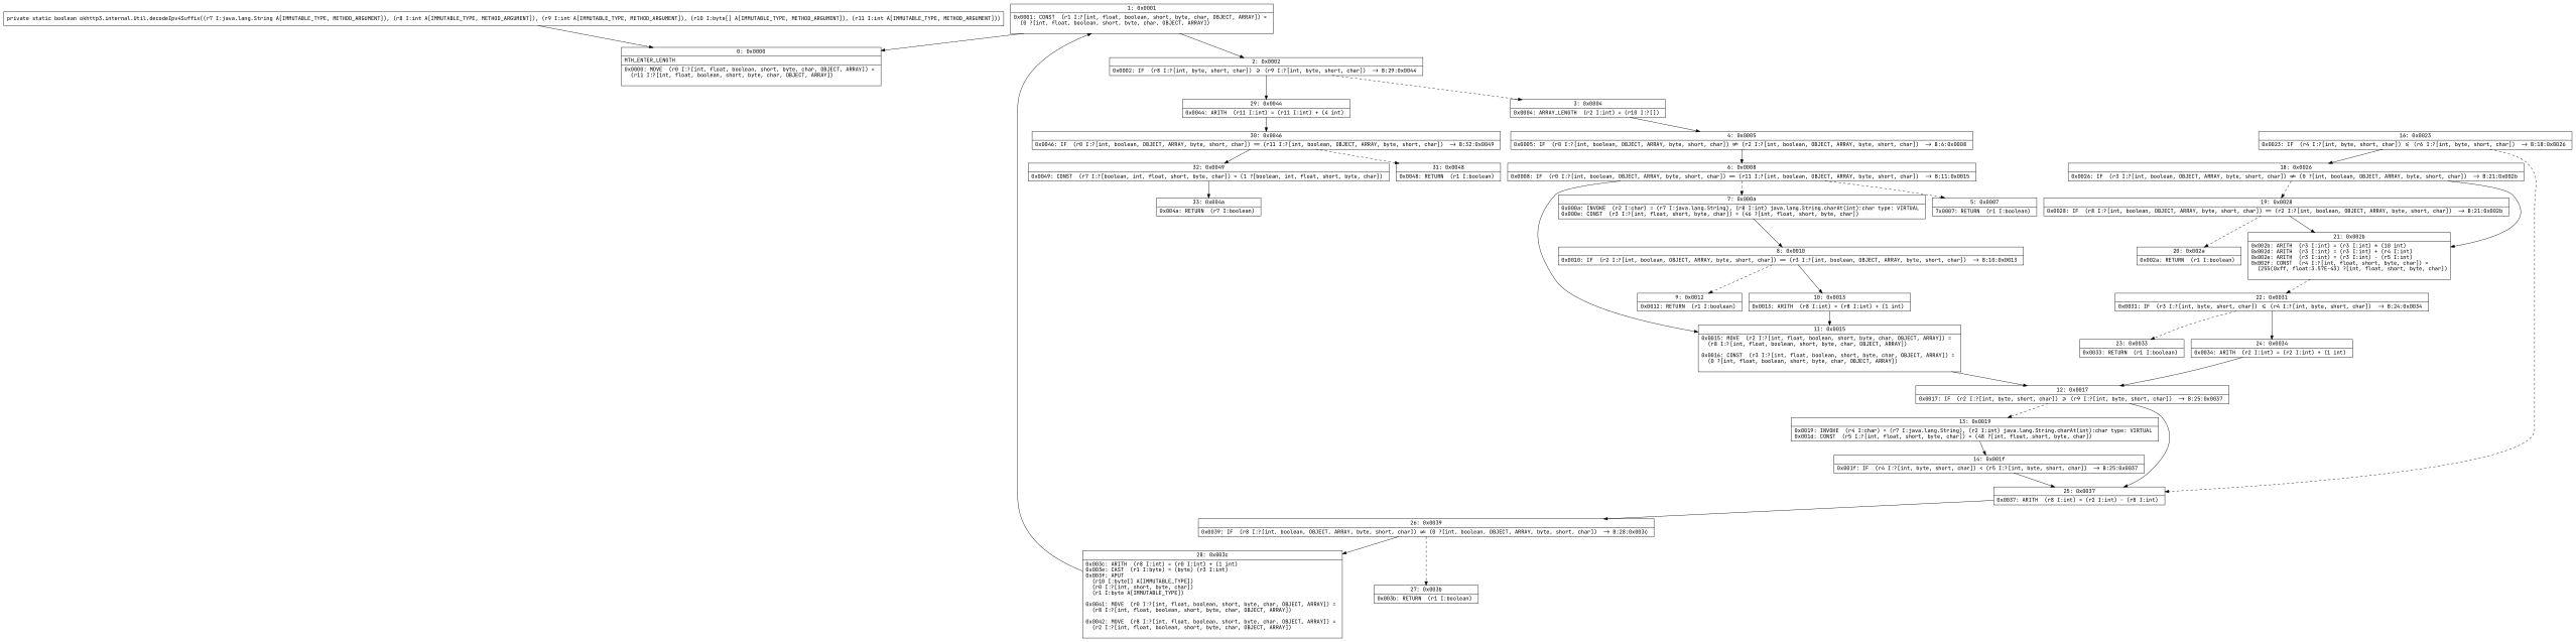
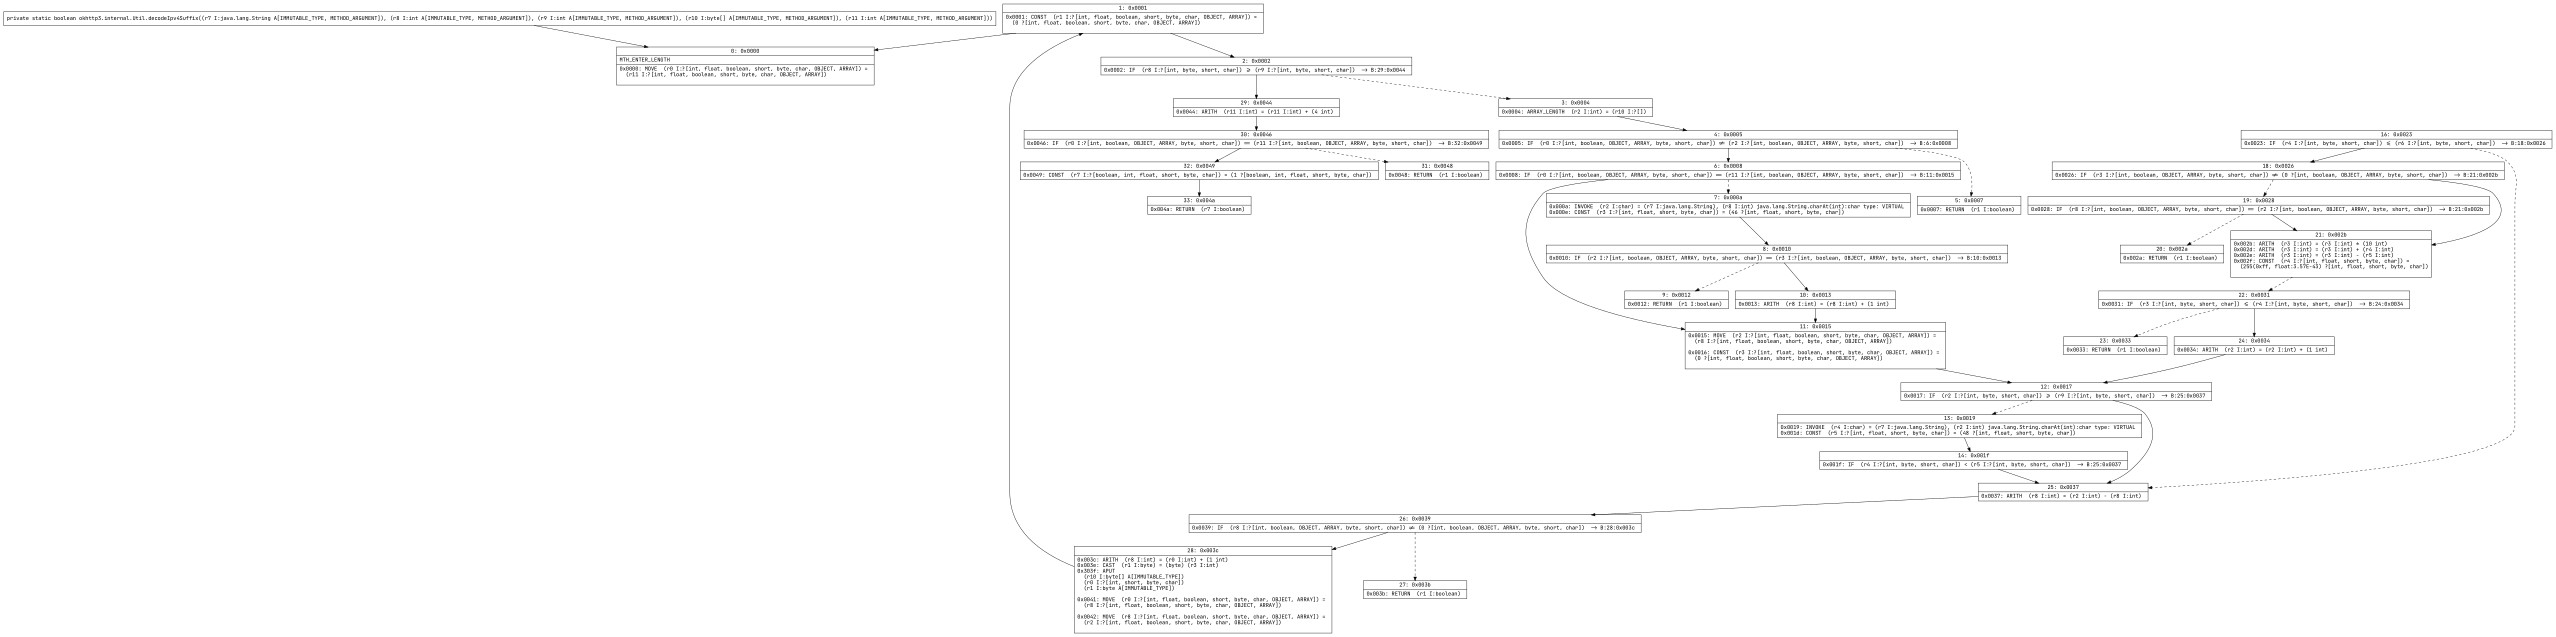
  digraph {
    fontname="JetBrains Mono"
    node [fontname="JetBrains Mono" shape=record]
    edge [fontname="JetBrains Mono"]
    n1 [label="{0\:\ 0x0000|MTH_ENTER_LENGTH\l|0x0000: MOVE  (r0 I:?[int, float, boolean, short, byte, char, OBJECT, ARRAY]) = \l  (r11 I:?[int, float, boolean, short, byte, char, OBJECT, ARRAY])\l \l}"]
    n2 [label="{1\:\ 0x0001|0x0001: CONST  (r1 I:?[int, float, boolean, short, byte, char, OBJECT, ARRAY]) = \l  (0 ?[int, float, boolean, short, byte, char, OBJECT, ARRAY])\l \l}"]
    n3 [label="{2\:\ 0x0002|0x0002: IF  (r8 I:?[int, byte, short, char]) \>= (r9 I:?[int, byte, short, char])  \-\> B:29:0x0044 \l}"]
    n4 [label="{3\:\ 0x0004|0x0004: ARRAY_LENGTH  (r2 I:int) = (r10 I:?[]) \l}"]
    n5 [label="{29\:\ 0x0044|0x0044: ARITH  (r11 I:int) = (r11 I:int) + (4 int) \l}"]
    n6 [label="{4\:\ 0x0005|0x0005: IF  (r0 I:?[int, boolean, OBJECT, ARRAY, byte, short, char]) != (r2 I:?[int, boolean, OBJECT, ARRAY, byte, short, char])  \-\> B:6:0x0008 \l}"]
    n7 [label="{30\:\ 0x0046|0x0046: IF  (r0 I:?[int, boolean, OBJECT, ARRAY, byte, short, char]) == (r11 I:?[int, boolean, OBJECT, ARRAY, byte, short, char])  \-\> B:32:0x0049 \l}"]
-   n8 [label="{5\:\ 0x0007|7x0007: RETURN  (r1 I:boolean) \l}"]
+   n8 [label="{5\:\ 0x0007|0x0007: RETURN  (r1 I:boolean) \l}"]
    n9 [label="{6\:\ 0x0008|0x0008: IF  (r0 I:?[int, boolean, OBJECT, ARRAY, byte, short, char]) == (r11 I:?[int, boolean, OBJECT, ARRAY, byte, short, char])  \-\> B:11:0x0015 \l}"]
    n10 [label="{7\:\ 0x000a|0x000a: INVOKE  (r2 I:char) = (r7 I:java.lang.String), (r8 I:int) java.lang.String.charAt(int):char type: VIRTUAL \l0x000e: CONST  (r3 I:?[int, float, short, byte, char]) = (46 ?[int, float, short, byte, char]) \l}"]
    n11 [label="{11\:\ 0x0015|0x0015: MOVE  (r2 I:?[int, float, boolean, short, byte, char, OBJECT, ARRAY]) = \l  (r8 I:?[int, float, boolean, short, byte, char, OBJECT, ARRAY])\l \l0x0016: CONST  (r3 I:?[int, float, boolean, short, byte, char, OBJECT, ARRAY]) = \l  (0 ?[int, float, boolean, short, byte, char, OBJECT, ARRAY])\l \l}"]
    n12 [label="{8\:\ 0x0010|0x0010: IF  (r2 I:?[int, boolean, OBJECT, ARRAY, byte, short, char]) == (r3 I:?[int, boolean, OBJECT, ARRAY, byte, short, char])  \-\> B:10:0x0013 \l}"]
    n13 [label="{12\:\ 0x0017|0x0017: IF  (r2 I:?[int, byte, short, char]) \>= (r9 I:?[int, byte, short, char])  \-\> B:25:0x0037 \l}"]
    n14 [label="{9\:\ 0x0012|0x0012: RETURN  (r1 I:boolean) \l}"]
    n15 [label="{10\:\ 0x0013|0x0013: ARITH  (r8 I:int) = (r8 I:int) + (1 int) \l}"]
    n16 [label="{13\:\ 0x0019|0x0019: INVOKE  (r4 I:char) = (r7 I:java.lang.String), (r2 I:int) java.lang.String.charAt(int):char type: VIRTUAL \l0x001d: CONST  (r5 I:?[int, float, short, byte, char]) = (48 ?[int, float, short, byte, char]) \l}"]
    n17 [label="{25\:\ 0x0037|0x0037: ARITH  (r8 I:int) = (r2 I:int) \- (r8 I:int) \l}"]
    n18 [label="{14\:\ 0x001f|0x001f: IF  (r4 I:?[int, byte, short, char]) \< (r5 I:?[int, byte, short, char])  \-\> B:25:0x0037 \l}"]
    n19 [label="{26\:\ 0x0039|0x0039: IF  (r8 I:?[int, boolean, OBJECT, ARRAY, byte, short, char]) != (0 ?[int, boolean, OBJECT, ARRAY, byte, short, char])  \-\> B:28:0x003c \l}"]
    n20 [label="{16\:\ 0x0023|0x0023: IF  (r4 I:?[int, byte, short, char]) \<= (r6 I:?[int, byte, short, char])  \-\> B:18:0x0026 \l}"]
    n21 [label="{18\:\ 0x0026|0x0026: IF  (r3 I:?[int, boolean, OBJECT, ARRAY, byte, short, char]) != (0 ?[int, boolean, OBJECT, ARRAY, byte, short, char])  \-\> B:21:0x002b \l}"]
    n22 [label="{19\:\ 0x0028|0x0028: IF  (r8 I:?[int, boolean, OBJECT, ARRAY, byte, short, char]) == (r2 I:?[int, boolean, OBJECT, ARRAY, byte, short, char])  \-\> B:21:0x002b \l}"]
    n23 [label="{21\:\ 0x002b|0x002b: ARITH  (r3 I:int) = (r3 I:int) * (10 int) \l0x002d: ARITH  (r3 I:int) = (r3 I:int) + (r4 I:int) \l0x002e: ARITH  (r3 I:int) = (r3 I:int) \- (r5 I:int) \l0x002f: CONST  (r4 I:?[int, float, short, byte, char]) = \l  (255(0xff, float:3.57E\-43) ?[int, float, short, byte, char])\l \l}"]
    n24 [label="{20\:\ 0x002a|0x002a: RETURN  (r1 I:boolean) \l}"]
    n25 [label="{22\:\ 0x0031|0x0031: IF  (r3 I:?[int, byte, short, char]) \<= (r4 I:?[int, byte, short, char])  \-\> B:24:0x0034 \l}"]
    n26 [label="{23\:\ 0x0033|0x0033: RETURN  (r1 I:boolean) \l}"]
    n27 [label="{24\:\ 0x0034|0x0034: ARITH  (r2 I:int) = (r2 I:int) + (1 int) \l}"]
    n28 [label="{27\:\ 0x003b|0x003b: RETURN  (r1 I:boolean) \l}"]
-   n29 [label="{28\:\ 0x003c|0x003c: ARITH  (r8 I:int) = (r0 I:int) + (1 int) \l0x003e: CAST  (r1 I:byte) = (byte) (r3 I:int) \l0x003f: APUT  \l  (r10 I:byte[] A[IMMUTABLE_TYPE])\l  (r0 I:?[int, short, byte, char])\l  (r1 I:byte A[IMMUTABLE_TYPE])\l \l0x0041: MOVE  (r0 I:?[int, float, boolean, short, byte, char, OBJECT, ARRAY]) = \l  (r8 I:?[int, float, boolean, short, byte, char, OBJECT, ARRAY])\l \l0x0042: MOVE  (r8 I:?[int, float, boolean, short, byte, char, OBJECT, ARRAY]) = \l  (r2 I:?[int, float, boolean, short, byte, char, OBJECT, ARRAY])\l \l}"]
+   n29 [label="{28\:\ 0x003c|0x003c: ARITH  (r8 I:int) = (r0 I:int) + (1 int) \l0x003e: CAST  (r1 I:byte) = (byte) (r3 I:int) \l0x303f: APUT  \l  (r10 I:byte[] A[IMMUTABLE_TYPE])\l  (r0 I:?[int, short, byte, char])\l  (r1 I:byte A[IMMUTABLE_TYPE])\l \l0x0041: MOVE  (r0 I:?[int, float, boolean, short, byte, char, OBJECT, ARRAY]) = \l  (r8 I:?[int, float, boolean, short, byte, char, OBJECT, ARRAY])\l \l0x0042: MOVE  (r8 I:?[int, float, boolean, short, byte, char, OBJECT, ARRAY]) = \l  (r2 I:?[int, float, boolean, short, byte, char, OBJECT, ARRAY])\l \l}"]
    n30 [label="{31\:\ 0x0048|0x0048: RETURN  (r1 I:boolean) \l}"]
    n31 [label="{32\:\ 0x0049|0x0049: CONST  (r7 I:?[boolean, int, float, short, byte, char]) = (1 ?[boolean, int, float, short, byte, char]) \l}"]
    n32 [label="{33\:\ 0x004a|0x004a: RETURN  (r7 I:boolean) \l}"]
    n33 [label="{private static boolean okhttp3.internal.Util.decodeIpv4Suffix((r7 I:java.lang.String A[IMMUTABLE_TYPE, METHOD_ARGUMENT]), (r8 I:int A[IMMUTABLE_TYPE, METHOD_ARGUMENT]), (r9 I:int A[IMMUTABLE_TYPE, METHOD_ARGUMENT]), (r10 I:byte[] A[IMMUTABLE_TYPE, METHOD_ARGUMENT]), (r11 I:int A[IMMUTABLE_TYPE, METHOD_ARGUMENT])) }"]
    n2 -> n1
    n2 -> n3
    n3 -> n4 [style=dashed]
    n3 -> n5
    n4 -> n6
    n5 -> n7
-   n9 -> n8 [style=dashed]
+   n6 -> n8 [style=dashed]
    n6 -> n9
    n7 -> n30 [style=dashed]
    n7 -> n31
    n9 -> n10 [style=dashed]
    n9 -> n11
    n10 -> n12
    n11 -> n13
    n12 -> n14 [style=dashed]
    n12 -> n15
    n13 -> n16 [style=dashed]
    n13 -> n17
    n15 -> n11
    n16 -> n18
    n17 -> n19
    n18 -> n17
    n19 -> n28 [style=dashed]
    n19 -> n29
    n20 -> n17 [style=dashed]
    n20 -> n21
    n21 -> n22 [style=dashed]
    n21 -> n23
    n22 -> n23
    n22 -> n24 [style=dashed]
    n23 -> n25 [style=dashed]
    n25 -> n26 [style=dashed]
    n25 -> n27
    n27 -> n13
    n29 -> n2
    n31 -> n32
    n33 -> n1
  }
